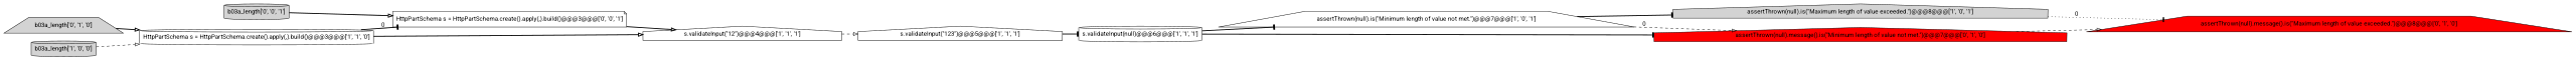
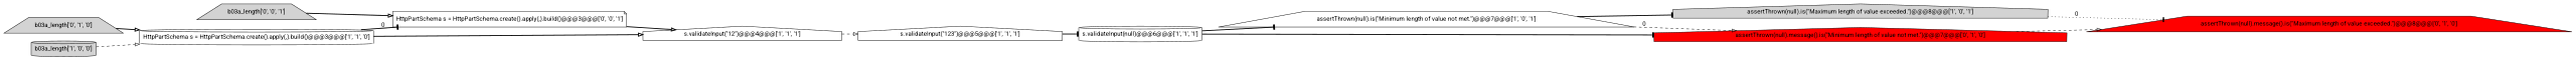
  digraph {
    fontname=Roboto
    rankdir=LR
    node [fillcolor=white fontname=Roboto shape=cylinder style=filled]
    edge [arrowhead=onormal fontname=Roboto style=bold]
    n1 [fillcolor=red label="assertThrown(null).message().is(\"Maximum length of value exceeded.\")@@@8@@@['0', '1', '0']" shape=trapezium]
    n2 [label="HttpPartSchema s = HttpPartSchema.create().apply(,).build()@@@3@@@['1', '1', '0']"]
    n3 [label="s.validateInput(\"12\")@@@4@@@['1', '1', '1']" shape=house]
    n4 [label="HttpPartSchema s = HttpPartSchema.create().apply(,).build()@@@3@@@['0', '0', '1']" shape=note]
    n5 [label="s.validateInput(\"123\")@@@5@@@['1', '1', '1']" shape=house]
    n6 [label="assertThrown(null).is(\"Minimum length of value not met.\")@@@7@@@['1', '0', '1']" shape=trapezium]
    n7 [fillcolor=red label="assertThrown(null).message().is(\"Minimum length of value not met.\")@@@7@@@['0', '1', '0']" shape=house]
    n8 [fillcolor=lightgray label="assertThrown(null).is(\"Maximum length of value exceeded.\")@@@8@@@['1', '0', '1']" shape=house]
    n9 [label="s.validateInput(null)@@@6@@@['1', '1', '1']"]
-   n10 [fillcolor=lightgray label="b03a_length['0', '0', '1']"]
+   n10 [fillcolor=lightgray label="b03a_length['0', '0', '1']" shape=trapezium]
    n11 [fillcolor=lightgray label="b03a_length['0', '1', '0']" shape=trapezium]
    n12 [fillcolor=lightgray label="b03a_length['1', '0', '0']"]
    n2 -> n3
    n2 -> n4 [arrowhead=tee label=0]
    n3 -> n5 [style=dashed]
    n4 -> n3
    n5 -> n9 [arrowhead=tee]
    n6 -> n7 [label=0 style=dashed]
    n6 -> n8 [arrowhead=tee]
    n7 -> n1 [style=dashed]
    n8 -> n1 [arrowhead=tee label=0 style=dotted]
    n9 -> n6 [arrowhead=tee]
    n9 -> n7 [arrowhead=tee]
    n10 -> n4
    n11 -> n2
    n12 -> n2 [style=dashed]
  }
